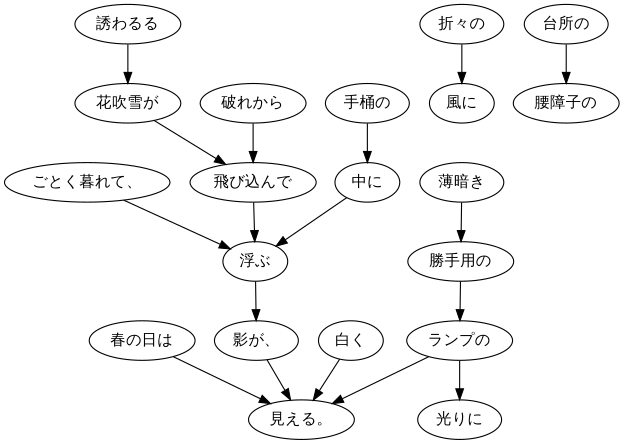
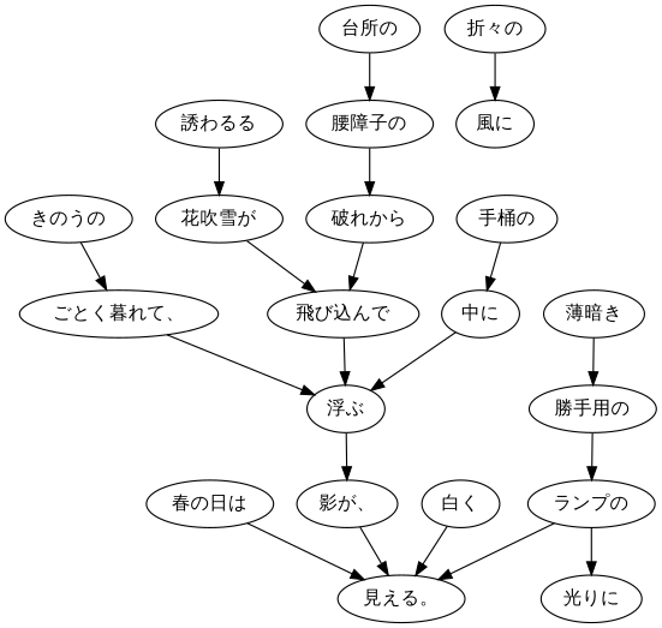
  digraph {
    n1 [label="春の日は"]
    n2 [label="見える。"]
+   n3 [label="きのうの"]
    n4 [label="ごとく暮れて、"]
    n5 [label="浮ぶ"]
    n6 [label="影が、"]
    n7 [label="折々の"]
    n8 [label="風に"]
    n9 [label="誘わるる"]
    n10 [label="花吹雪が"]
    n11 [label="飛び込んで"]
    n12 [label="台所の"]
    n13 [label="腰障子の"]
    n14 [label="破れから"]
    n15 [label="手桶の"]
    n16 [label="中に"]
    n17 [label="薄暗き"]
    n18 [label="勝手用の"]
    n19 [label="ランプの"]
    n20 [label="光りに"]
    n21 [label="白く"]
    n1 -> n2
+   n3 -> n4
    n4 -> n5
    n5 -> n6
    n6 -> n2
    n7 -> n8
    n9 -> n10
    n10 -> n11
    n11 -> n5
    n12 -> n13
+   n13 -> n14
    n14 -> n11
    n15 -> n16
    n16 -> n5
    n17 -> n18
    n18 -> n19
    n19 -> n2
    n19 -> n20
    n21 -> n2
  }
